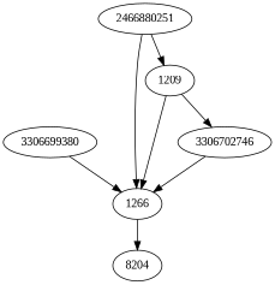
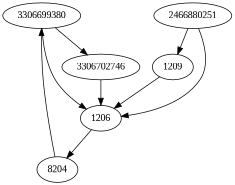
  strict digraph {
    fontname="Liberation Serif"
    node [fontname="Liberation Serif"]
    edge [fontname="Liberation Serif"]
    3306699380
-   1206 [label=1266]
+   1206
    3306702746
    n4 [label=8204]
    n5 [label=1209]
    2466880251
    3306699380 -> 1206
-   n5 -> 3306702746
+   3306699380 -> 3306702746
    1206 -> n4
    3306702746 -> 1206
+   n4 -> 3306699380
    n5 -> 1206
    2466880251 -> 1206
    2466880251 -> n5
  }
